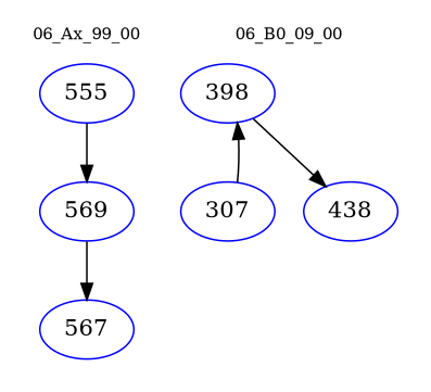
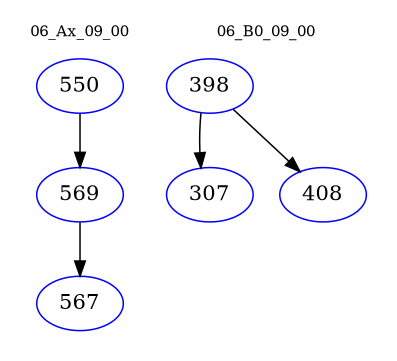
  digraph {
    node [color=blue]
    edge [color=black]
    n1 [label=569]
-   n2 [label=555]
+   n2 [label=550]
    n3 [label=567]
    n4 [label=398]
    n5 [label=307]
-   n6 [label=438]
+   n6 [label=408]
    subgraph cluster_1 {
      color=white
      fontsize=10
-     label="06_Ax_99_00"
+     label="06_Ax_09_00"
      n1
      n2
      n3
    }
    subgraph cluster_2 {
      color=white
      fontsize=10
      label="06_B0_09_00"
      n4
      n5
      n6
    }
    n1 -> n3
    n2 -> n1
-   n5 -> n4
+   n4 -> n5
    n4 -> n6
  }
